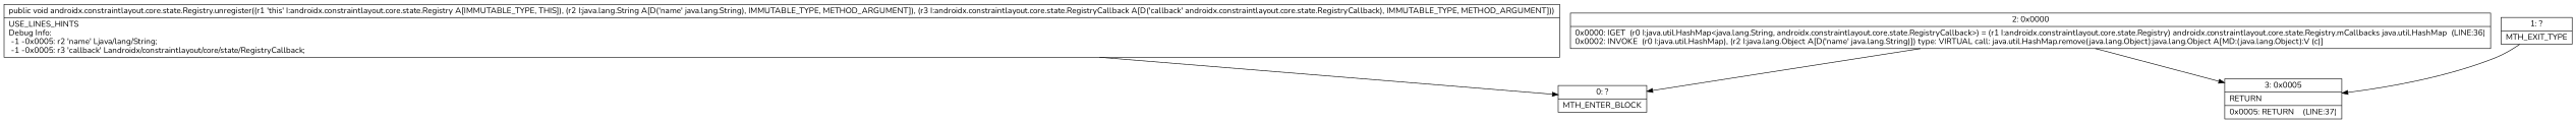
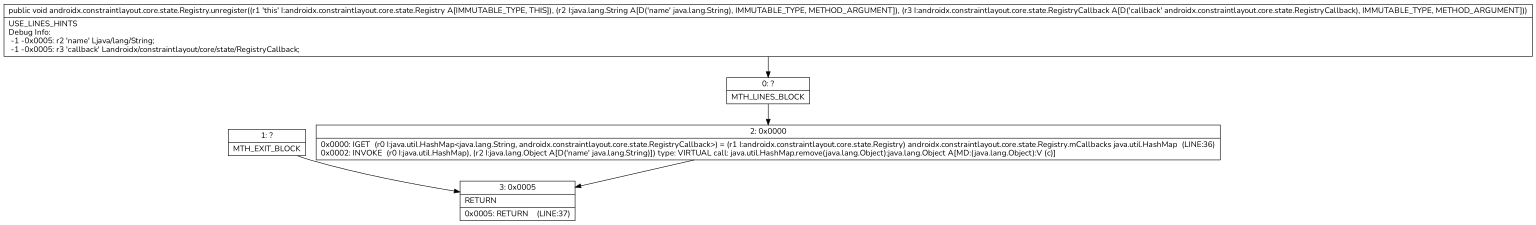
  digraph {
    fontname=Nunito
    node [fontname=Nunito shape=record]
    edge [fontname=Nunito]
-   n1 [label="{0\:\ ?|MTH_ENTER_BLOCK\l}"]
+   n1 [label="{0\:\ ?|MTH_LINES_BLOCK\l}"]
    n2 [label="{2\:\ 0x0000|0x0000: IGET  (r0 I:java.util.HashMap\<java.lang.String, androidx.constraintlayout.core.state.RegistryCallback\>) = (r1 I:androidx.constraintlayout.core.state.Registry) androidx.constraintlayout.core.state.Registry.mCallbacks java.util.HashMap  (LINE:36)\l0x0002: INVOKE  (r0 I:java.util.HashMap), (r2 I:java.lang.Object A[D('name' java.lang.String)]) type: VIRTUAL call: java.util.HashMap.remove(java.lang.Object):java.lang.Object A[MD:(java.lang.Object):V (c)]\l}"]
    n3 [label="{3\:\ 0x0005|RETURN\l|0x0005: RETURN    (LINE:37)\l}"]
-   n4 [label="{1\:\ ?|MTH_EXIT_TYPE\l}"]
+   n4 [label="{1\:\ ?|MTH_EXIT_BLOCK\l}"]
    n5 [label="{public void androidx.constraintlayout.core.state.Registry.unregister((r1 'this' I:androidx.constraintlayout.core.state.Registry A[IMMUTABLE_TYPE, THIS]), (r2 I:java.lang.String A[D('name' java.lang.String), IMMUTABLE_TYPE, METHOD_ARGUMENT]), (r3 I:androidx.constraintlayout.core.state.RegistryCallback A[D('callback' androidx.constraintlayout.core.state.RegistryCallback), IMMUTABLE_TYPE, METHOD_ARGUMENT]))  | USE_LINES_HINTS\lDebug Info:\l  \-1 \-0x0005: r2 'name' Ljava\/lang\/String;\l  \-1 \-0x0005: r3 'callback' Landroidx\/constraintlayout\/core\/state\/RegistryCallback;\l}"]
-   n2 -> n1
+   n1 -> n2
    n2 -> n3
    n4 -> n3
    n5 -> n1
  }
